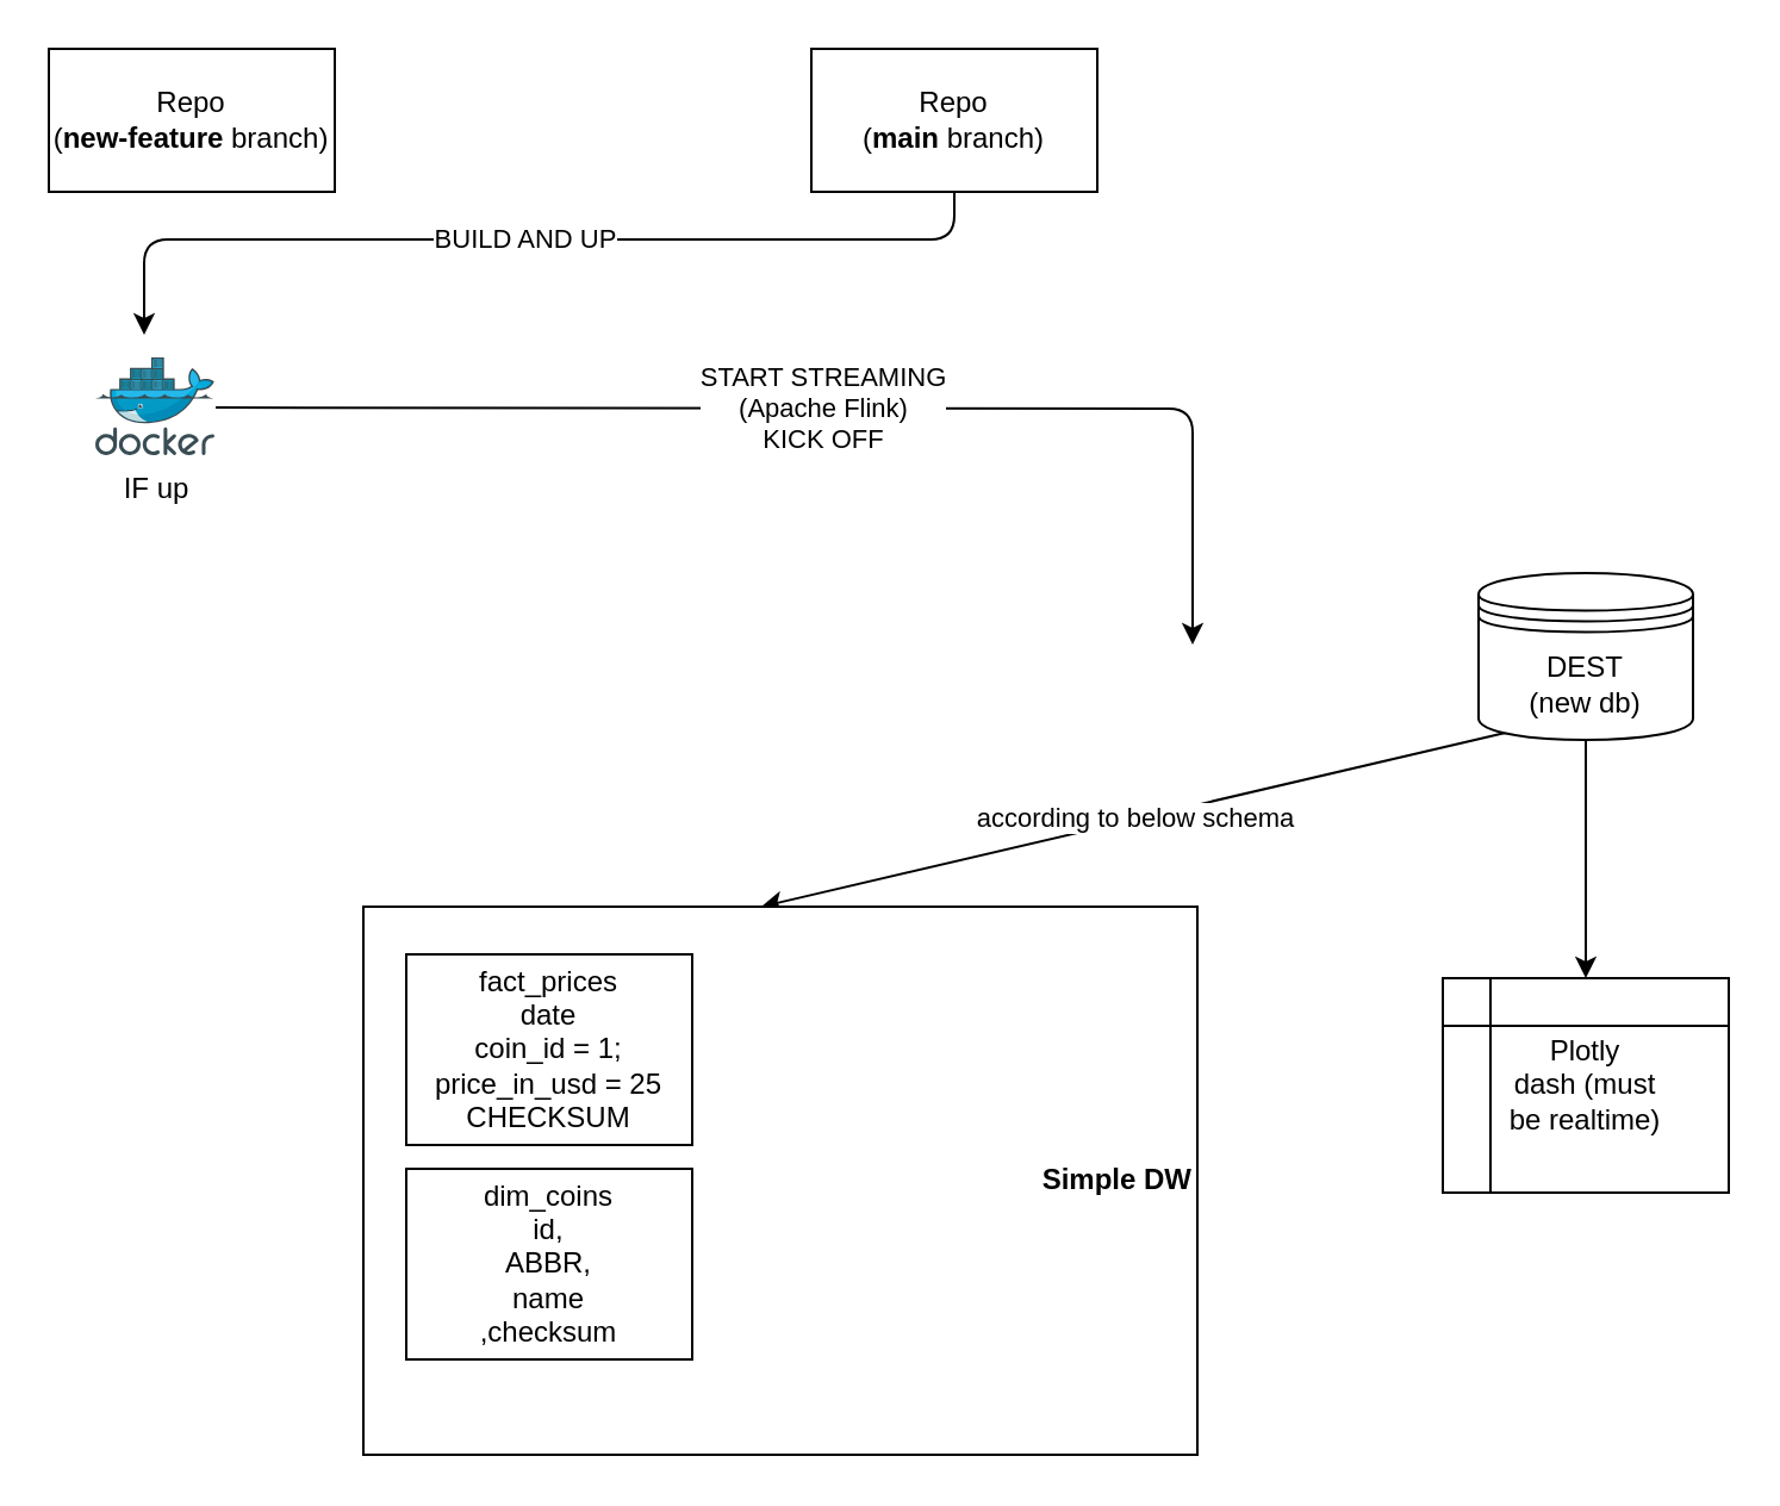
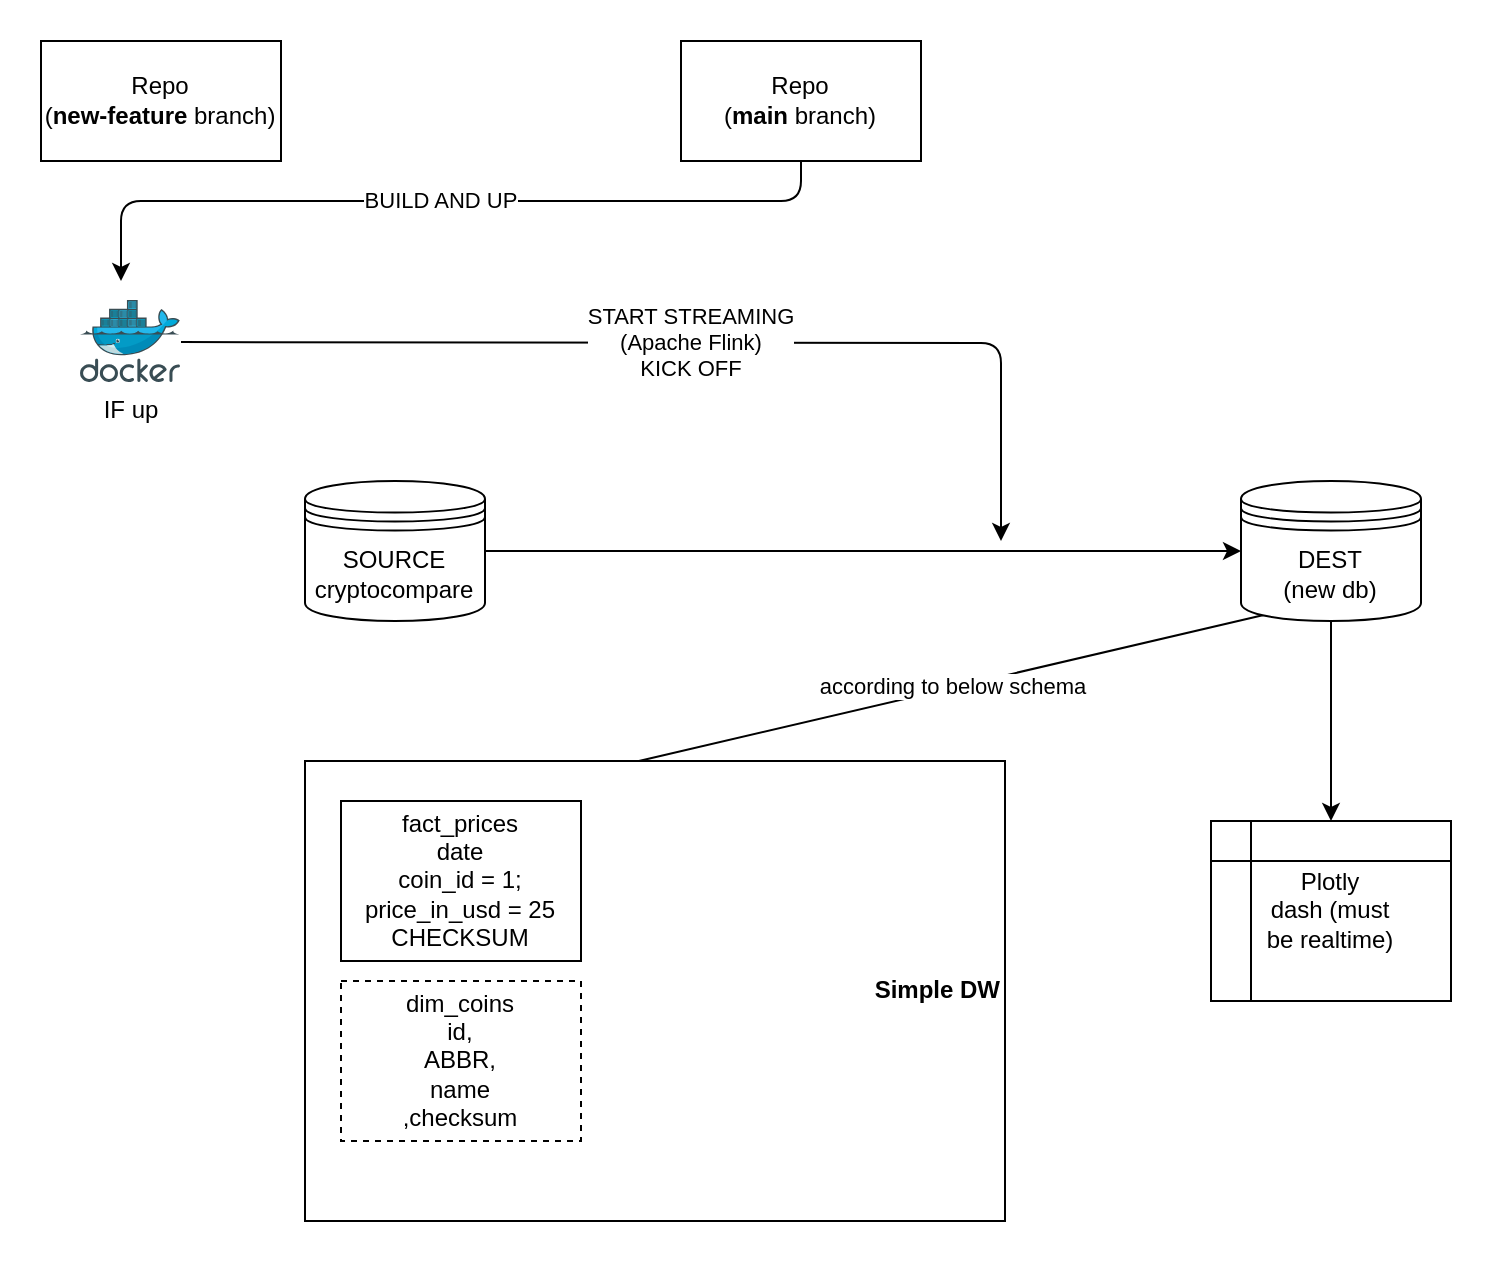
  <mxCell id="0" />
  <mxCell id="1" parent="0" />
+ <mxCell id="2" style="edgeStyle=none;html=1;entryX=0;entryY=0.5;entryDx=0;entryDy=0;" edge="1" parent="1" source="3" target="6"><mxGeometry relative="1" as="geometry" /></mxCell>
+ <mxCell id="3" value="SOURCE&lt;br&gt;cryptocompare" style="shape=datastore;whiteSpace=wrap;html=1;" parent="1" vertex="1"><mxGeometry x="152" y="240" width="90" height="70" as="geometry" /></mxCell>
  <mxCell id="4" style="edgeStyle=none;html=1;" edge="1" parent="1" source="6" target="15"><mxGeometry relative="1" as="geometry" /></mxCell>
- <mxCell id="5" value="according to below schema" style="edgeStyle=none;html=1;exitX=0.15;exitY=0.95;exitDx=0;exitDy=0;exitPerimeter=0;entryX=0.477;entryY=0;entryDx=0;entryDy=0;entryPerimeter=0;" edge="1" parent="1" source="6" target="7"><mxGeometry relative="1" as="geometry" /></mxCell>
+ <mxCell id="5" value="according to below schema" style="edgeStyle=none;html=1;exitX=0.15;exitY=0.95;exitDx=0;exitDy=0;exitPerimeter=0;entryX=0.477;entryY=0;entryDx=0;entryDy=0;entryPerimeter=0;endArrow=none;" edge="1" parent="1" source="6" target="7"><mxGeometry relative="1" as="geometry" /></mxCell>
  <mxCell id="6" value="DEST&lt;br&gt;(new db)" style="shape=datastore;whiteSpace=wrap;html=1;" parent="1" vertex="1"><mxGeometry x="620" y="240" width="90" height="70" as="geometry" /></mxCell>
  <mxCell id="7" value="&lt;b&gt;Simple DW&lt;/b&gt;" style="rounded=0;whiteSpace=wrap;html=1;align=right;" parent="1" vertex="1"><mxGeometry x="152" y="380" width="350" height="230" as="geometry" /></mxCell>
  <mxCell id="8" value="fact_prices&lt;br&gt;date&lt;br&gt;coin_id = 1; price_in_usd = 25&lt;br&gt;CHECKSUM" style="rounded=0;whiteSpace=wrap;html=1;" parent="1" vertex="1"><mxGeometry x="170" y="400" width="120" height="80" as="geometry" /></mxCell>
- <mxCell id="9" value="dim_coins&lt;br&gt;id, &lt;br&gt;ABBR, &lt;br&gt;name&lt;br&gt;,checksum" style="rounded=0;whiteSpace=wrap;html=1;" parent="1" vertex="1"><mxGeometry x="170" y="490" width="120" height="80" as="geometry" /></mxCell>
+ <mxCell id="9" value="dim_coins&lt;br&gt;id, &lt;br&gt;ABBR, &lt;br&gt;name&lt;br&gt;,checksum" style="rounded=0;whiteSpace=wrap;html=1;dashed=1;" parent="1" vertex="1"><mxGeometry x="170" y="490" width="120" height="80" as="geometry" /></mxCell>
  <mxCell id="10" value="START STREAMING&lt;br&gt;(Apache Flink)&lt;br&gt;KICK OFF" style="edgeStyle=none;html=1;" edge="1" parent="1" source="11"><mxGeometry relative="1" as="geometry"><mxPoint x="500" y="270" as="targetPoint" /><Array as="points"><mxPoint x="500" y="171" /></Array></mxGeometry></mxCell>
  <mxCell id="11" value="IF up" style="sketch=0;aspect=fixed;html=1;points=[];align=center;image;fontSize=12;image=img/lib/mscae/Docker.svg;" vertex="1" parent="1"><mxGeometry x="40" y="150" width="50" height="41" as="geometry" /></mxCell>
  <mxCell id="12" value="Repo&lt;br&gt;(&lt;b&gt;new-feature &lt;/b&gt;branch)" style="rounded=0;whiteSpace=wrap;html=1;" vertex="1" parent="1"><mxGeometry x="20" y="20" width="120" height="60" as="geometry" /></mxCell>
  <mxCell id="13" value="BUILD AND UP" style="edgeStyle=none;html=1;" edge="1" parent="1" source="14"><mxGeometry relative="1" as="geometry"><mxPoint x="60" y="140" as="targetPoint" /><Array as="points"><mxPoint x="400" y="100" /><mxPoint x="220" y="100" /><mxPoint x="60" y="100" /></Array></mxGeometry></mxCell>
  <mxCell id="14" value="Repo&lt;br&gt;(&lt;b&gt;main&amp;nbsp;&lt;/b&gt;branch)" style="rounded=0;whiteSpace=wrap;html=1;" vertex="1" parent="1"><mxGeometry x="340" y="20" width="120" height="60" as="geometry" /></mxCell>
  <mxCell id="15" value="Plotly&lt;br&gt;dash (must&lt;br&gt;be realtime)" style="shape=internalStorage;whiteSpace=wrap;html=1;backgroundOutline=1;" vertex="1" parent="1"><mxGeometry x="605" y="410" width="120" height="90" as="geometry" /></mxCell>
